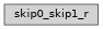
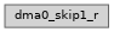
  digraph {
    rankdir=LR
-   n1 [color=grey40 fillcolor=lightgrey fontname=Helvetica fontsize=10 height=0.2 label=skip0_skip1_r shape=box style=filled width=0.4]
+   n1 [color=grey40 fillcolor=lightgrey fontname=Helvetica fontsize=10 height=0.2 label=dma0_skip1_r shape=box style=filled width=0.4]
  }
